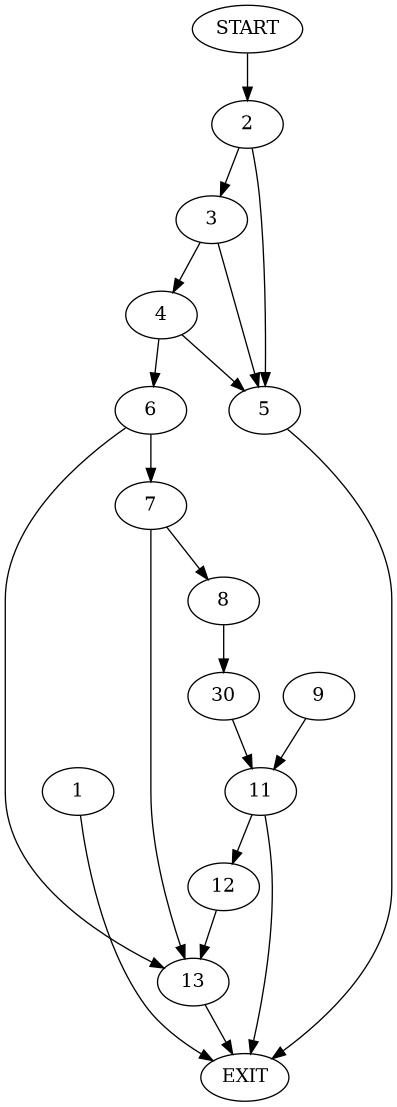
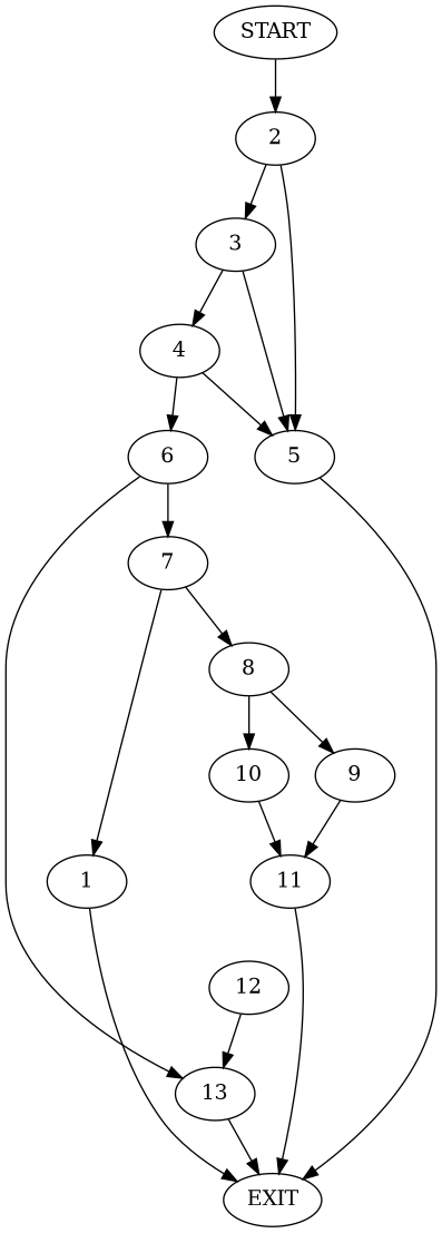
  digraph {
    n1 [label=START]
    2
    n3 [label=EXIT]
    1
    3
    5
    4
    6
    7
    13
    8
    9
-   10 [label=30]
+   10
    11
    12
    n1 -> 2
    2 -> 3
    2 -> 5
    1 -> n3
    3 -> 5
    3 -> 4
    5 -> n3
    4 -> 5
    4 -> 6
    6 -> 7
    6 -> 13
-   7 -> 13
+   7 -> 1
    7 -> 8
    13 -> n3
+   8 -> 9
    8 -> 10
    9 -> 11
    10 -> 11
    11 -> n3
-   11 -> 12
    12 -> 13
  }
